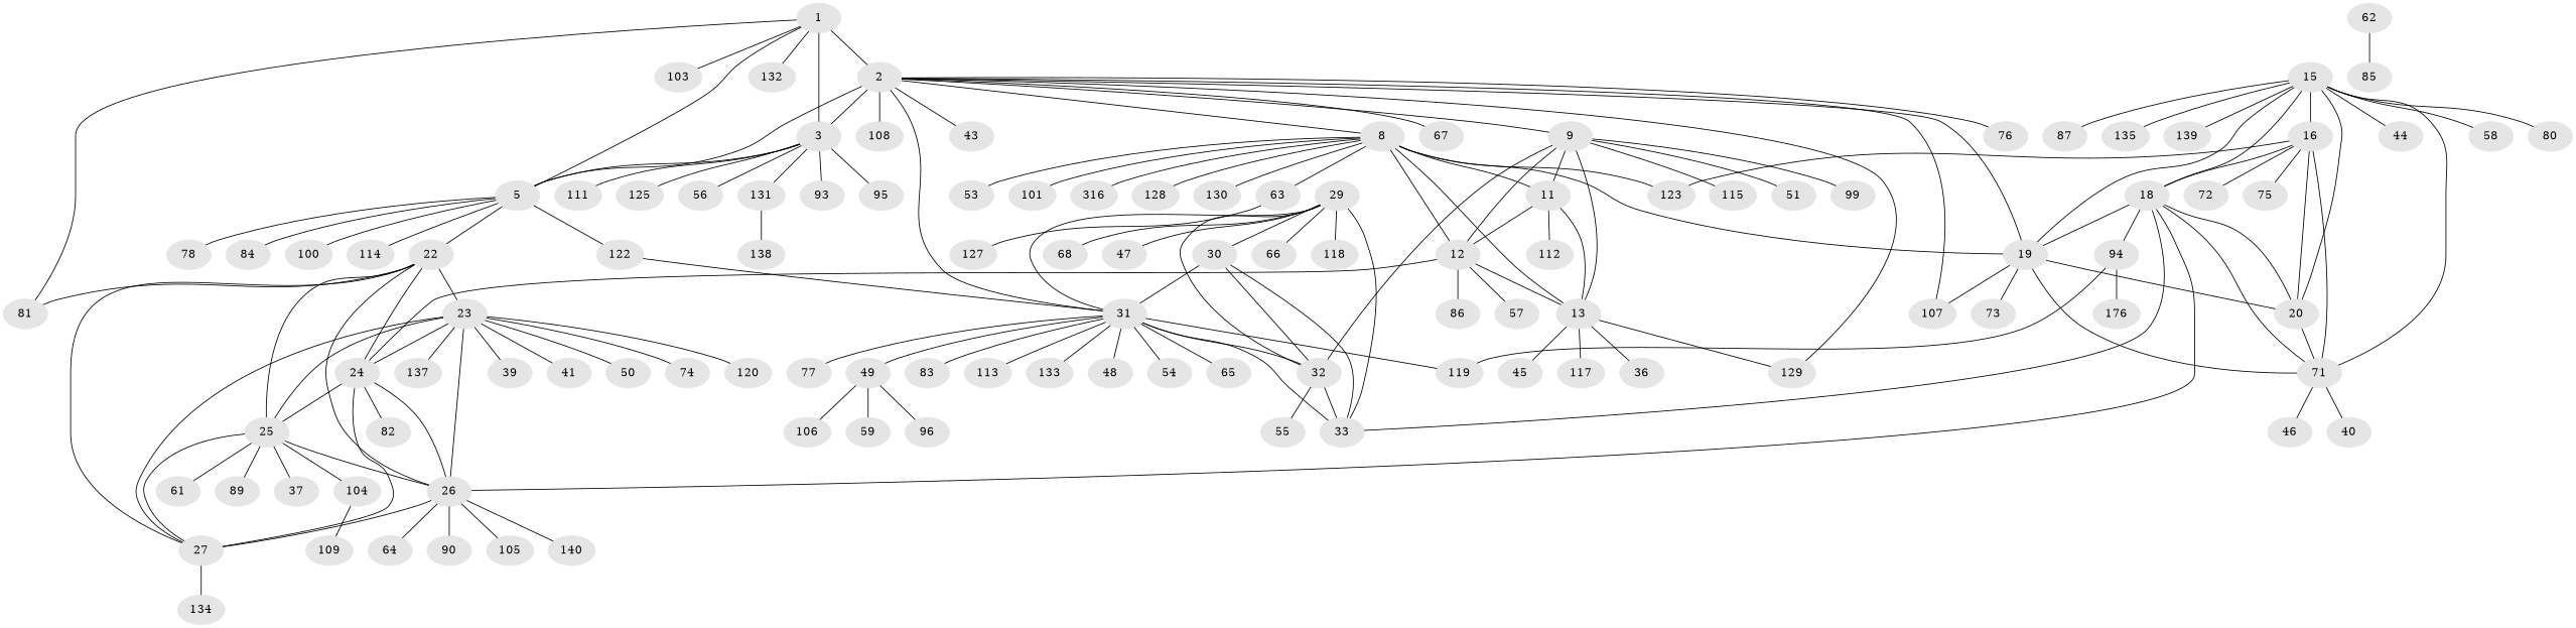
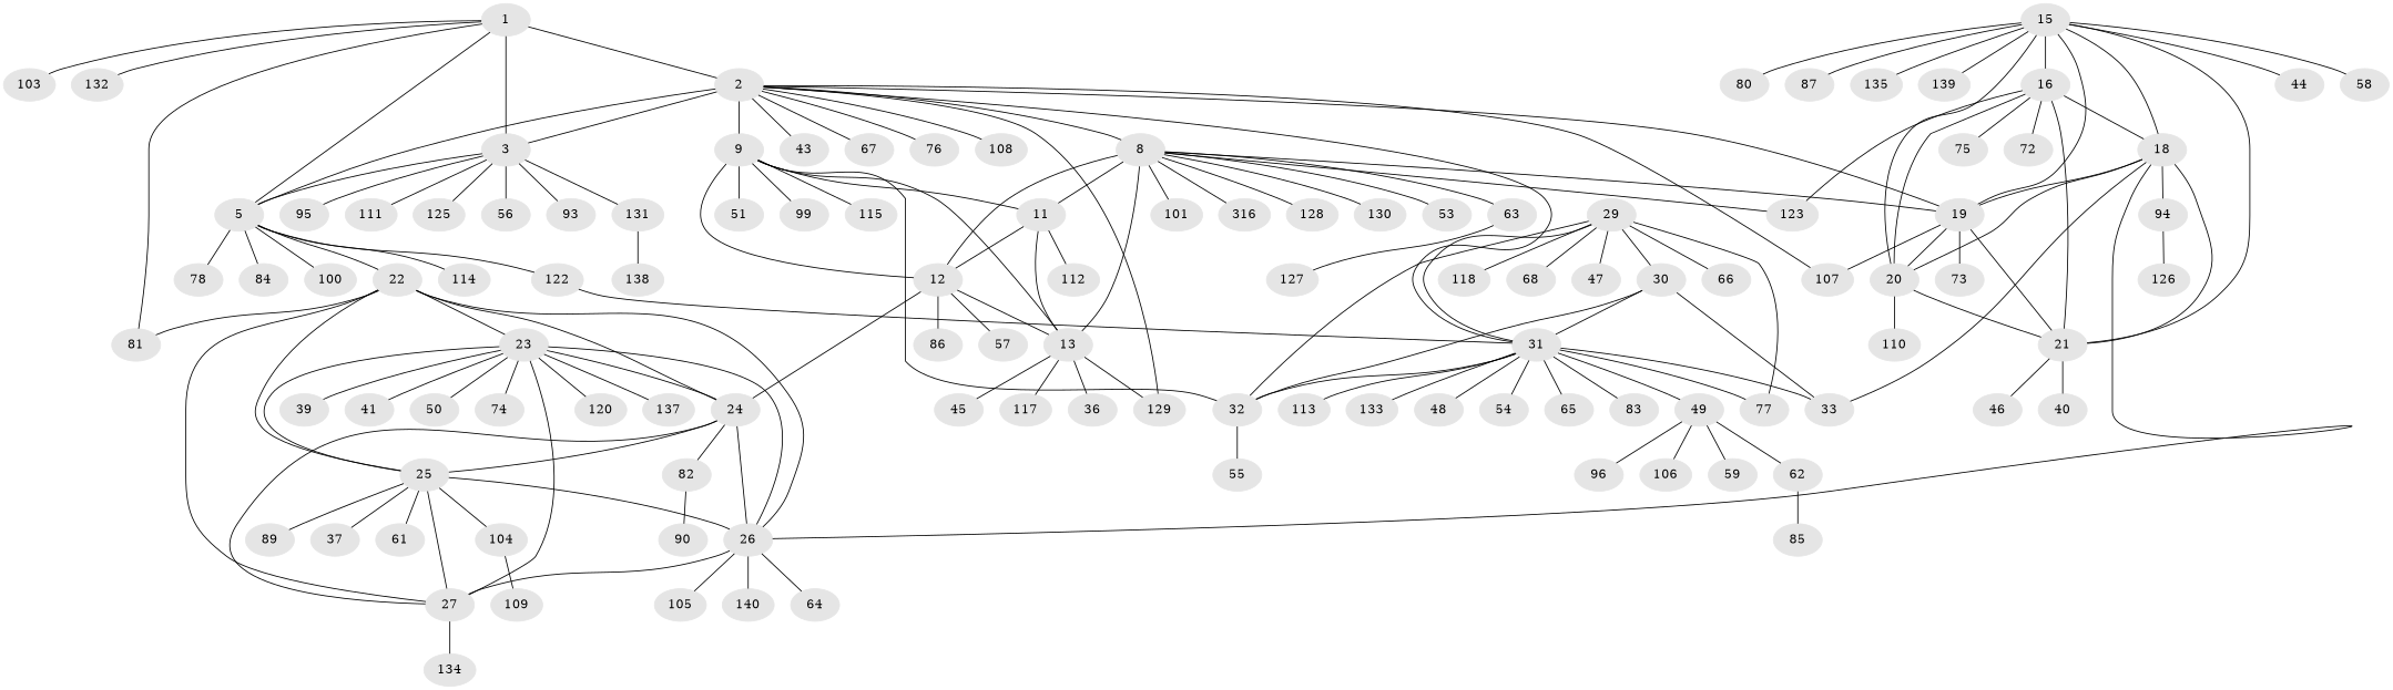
  graph {
    node [color=gray90 style=filled]
    1 [super="+6"]
    2 [super="+7"]
    3 [super="+4"]
    5 [super="+69"]
    81
    103
    132
    8 [super="+10"]
    19 [super="+70"]
    31 [super="+35"]
    43
    67
    76
    107
    108
    129
    9 [super="+124"]
    56
    93
    95
    111
    125
    131
    22 [super="+88"]
    78
    84
    100
    114
    122
    11 [super="+136"]
    12 [super="+98"]
    13 [super="+14"]
    53
    63
    101
    n36 [label=316]
    123
    128
    130
    20 [super="+91"]
-   21 [super="+71" label=71]
+   21 [super="+71"]
    73
    32
    33 [super="+34"]
    48
    49 [super="+97"]
    54 [super="+92"]
    65
    77
    83
    113
-   119
    133
    138
    24 [super="+121"]
    26 [super="+28"]
    23 [super="+42"]
    25 [super="+68"]
    27
    51
    99
    115
    112
    57
    86
    36
    45
    117
    127
    55
    82
    15 [super="+52"]
    16 [super="+17"]
    18 [super="+79"]
    44
    58
    80
    87
    135
    139
    72
    75
    94
+   110
    40
    46
    64
    90
    105
    140
-   126 [label=176]
+   126
    39
    41
    50
    74
    120
    137
    37
    61
    89
    104
    134
    109
    29 [super="+60"]
    30 [super="+102"]
    n106 [label=68]
    47
    66
    118
    59
    62
    96
    106
    85
    1 -- 2 [weight=4]
    1 -- 3 [weight=4]
    1 -- 5 [weight=2]
    1 -- 81
    1 -- 103
    1 -- 132
    2 -- 3 [weight=4]
    2 -- 5 [weight=2]
    2 -- 8
    2 -- 19
    2 -- 31
    2 -- 43
    2 -- 67
    2 -- 76
    2 -- 107
    2 -- 108
    2 -- 129
    2 -- 9 [weight=2]
    3 -- 5 [weight=2]
    3 -- 56
    3 -- 93
    3 -- 95
    3 -- 111
    3 -- 125
    3 -- 131
    5 -- 22
    5 -- 78
    5 -- 84
    5 -- 100
    5 -- 114
    5 -- 122
    8 -- 19
    8 -- 11 [weight=2]
    8 -- 12 [weight=2]
    8 -- 13 [weight=4]
    8 -- 53
    8 -- 63
    8 -- 101
    8 -- n36
    8 -- 123
    8 -- 128
    8 -- 130
    19 -- 107
    19 -- 20
    19 -- 21
    19 -- 73
    31 -- 32 [weight=2]
    31 -- 33 [weight=4]
    31 -- 48
    31 -- 49
    31 -- 54
    31 -- 65
    31 -- 77
    31 -- 83
    31 -- 113
-   31 -- 119
    31 -- 133
    9 -- 11
    9 -- 12
    9 -- 13 [weight=2]
    9 -- 32
    9 -- 51
    9 -- 99
    9 -- 115
    131 -- 138
    22 -- 81
    22 -- 24
    22 -- 26 [weight=2]
    22 -- 23
    22 -- 25
    22 -- 27
    122 -- 31
    11 -- 12
    11 -- 13 [weight=2]
    11 -- 112
    12 -- 13 [weight=2]
    12 -- 24
    12 -- 57
    12 -- 86
    13 -- 129
    13 -- 36
    13 -- 45
    13 -- 117
    63 -- 127
    20 -- 21
+   20 -- 110
    21 -- 40
    21 -- 46
-   32 -- 33 [weight=2]
    32 -- 55
    49 -- 59
+   49 -- 62
    49 -- 96
    49 -- 106
    24 -- 26 [weight=2]
    24 -- 25
    24 -- 27
    24 -- 82
    26 -- 27 [weight=2]
    26 -- 64
-   26 -- 90
+   82 -- 90
    26 -- 105
    26 -- 140
    23 -- 24
    23 -- 26 [weight=2]
    23 -- 25
    23 -- 27
    23 -- 39
    23 -- 41
    23 -- 50
    23 -- 74
    23 -- 120
    23 -- 137
    25 -- 26 [weight=2]
    25 -- 27
    25 -- 37
    25 -- 61
    25 -- 89
    25 -- 104
    27 -- 134
    15 -- 19
    15 -- 20
    15 -- 21
    15 -- 16 [weight=2]
    15 -- 18
    15 -- 44
    15 -- 58
    15 -- 80
    15 -- 87
    15 -- 135
    15 -- 139
    16 -- 123
    16 -- 20 [weight=2]
    16 -- 21 [weight=2]
    16 -- 18 [weight=2]
    16 -- 72
    16 -- 75
    18 -- 19
    18 -- 20
    18 -- 21
    18 -- 33
    18 -- 26
    18 -- 94
-   94 -- 119
    94 -- 126
    104 -- 109
    29 -- 31 [weight=2]
    29 -- 32
-   29 -- 33 [weight=2]
+   29 -- 77 [weight=2]
    29 -- 30
    29 -- n106
    29 -- 47
    29 -- 66
    29 -- 118
    30 -- 31 [weight=2]
    30 -- 32
    30 -- 33 [weight=2]
    62 -- 85
  }
